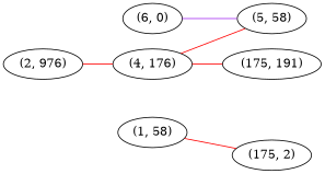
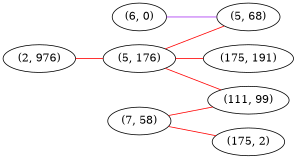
  graph {
    rankdir=LR
    edge [color=red weight=1]
    n1 [label="(2, 976)"]
-   "(5, 176)" [label="(4, 176)"]
-   "(5, 58)"
+   "(5, 176)"
+   "(5, 58)" [label="(5, 68)"]
+   "(111, 99)"
    "(175, 191)"
    n6 [label="(6, 0)"]
-   "(7, 58)" [label="(1, 58)"]
+   "(7, 58)"
    "(175, 2)"
    n1 -- "(5, 176)"
    "(5, 176)" -- "(5, 58)"
+   "(5, 176)" -- "(111, 99)"
    "(5, 176)" -- "(175, 191)"
    n6 -- "(5, 58)" [color=purple weight=4]
+   "(7, 58)" -- "(111, 99)"
    "(7, 58)" -- "(175, 2)"
  }
